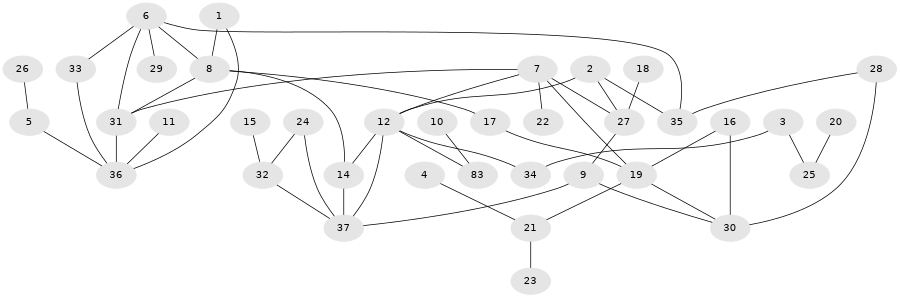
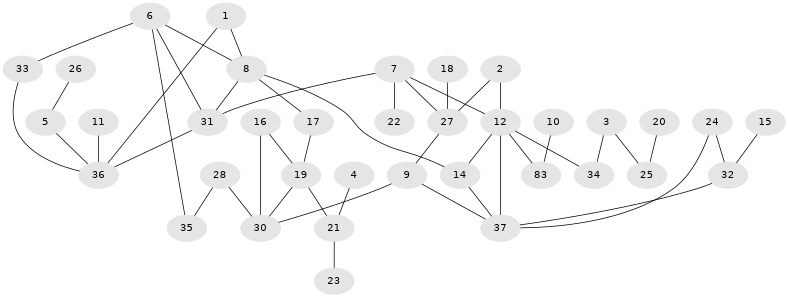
  graph {
    fontname="DejaVu Sans"
    node [color=gray90 fontname="DejaVu Sans" style=filled]
    edge [fontname="DejaVu Sans" weight=1.0]
    1
    8
    36
    31
    14
    17
    2
    12
    27
    35
    34
    37
    n13 [label=83]
    9
    3
    25
    4
    21
    23
    5
    6
-   29
    33
    7
    19
    22
    30
    10
    11
    15
    32
    16
    18
    20
    24
    26
    28
    1 -- 8
    1 -- 36
    8 -- 31
    8 -- 14
    8 -- 17
    31 -- 36
    14 -- 37
    17 -- 19
    2 -- 12
    2 -- 27
-   2 -- 35
    12 -- 14
    12 -- 34 [weight=2.0]
    12 -- 37
    12 -- n13
    27 -- 9
    9 -- 37
    9 -- 30
    3 -- 34
    3 -- 25
    4 -- 21
    21 -- 23
    5 -- 36
    6 -- 8
    6 -- 31
    6 -- 35
-   6 -- 29
    6 -- 33 [weight=2.0]
    33 -- 36
    7 -- 31
    7 -- 12
    7 -- 27
-   7 -- 19 [weight=2.0]
    7 -- 22
    19 -- 21
    19 -- 30
    10 -- n13
    11 -- 36
    15 -- 32
    32 -- 37
    16 -- 19
    16 -- 30
    18 -- 27
    20 -- 25
    24 -- 37
    24 -- 32
    26 -- 5
    28 -- 35
    28 -- 30 [weight=2.0]
  }
